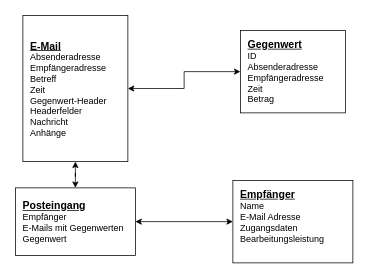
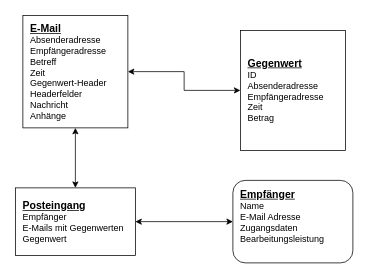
  <mxCell id="0" />
  <mxCell id="1" parent="0" />
  <mxCell id="2" style="edgeStyle=orthogonalEdgeStyle;rounded=0;orthogonalLoop=1;jettySize=auto;html=1;exitX=1;exitY=0.5;exitDx=0;exitDy=0;entryX=0;entryY=0.5;entryDx=0;entryDy=0;fontSize=12;startArrow=classic;startFill=1;" edge="1" parent="1" source="3" target="4"><mxGeometry relative="1" as="geometry" /></mxCell>
- <mxCell id="3" value="&lt;font style=&quot;&quot;&gt;&lt;span style=&quot;font-weight: bold; font-size: 14px;&quot;&gt;&lt;u&gt;E-Mail&lt;/u&gt;&lt;/span&gt;&lt;br&gt;&lt;font style=&quot;font-size: 12px;&quot;&gt;Absenderadresse&lt;br&gt;&lt;/font&gt;Empfängeradresse&lt;br&gt;Betreff&lt;br&gt;Zeit&lt;br&gt;Gegenwert-Header&lt;br&gt;Headerfelder&lt;br&gt;Nachricht&lt;br&gt;Anhänge&lt;br&gt;&lt;/font&gt;" style="rounded=0;whiteSpace=wrap;html=1;align=left;spacingLeft=8;" vertex="1" parent="1"><mxGeometry x="30" y="20" width="140" height="195" as="geometry" /></mxCell>
- <mxCell id="4" value="&lt;font style=&quot;&quot;&gt;&lt;span style=&quot;font-weight: bold; font-size: 14px;&quot;&gt;&lt;u&gt;Gegenwert&lt;/u&gt;&lt;/span&gt;&lt;br&gt;&lt;font style=&quot;font-size: 12px;&quot;&gt;ID&lt;br&gt;Absenderadresse&lt;br&gt;&lt;/font&gt;Empfängeradresse&lt;br&gt;Zeit&lt;br&gt;Betrag&lt;br&gt;&lt;/font&gt;" style="rounded=0;whiteSpace=wrap;html=1;align=left;spacingLeft=8;" vertex="1" parent="1"><mxGeometry x="320" y="40" width="140" height="110" as="geometry" /></mxCell>
+ <mxCell id="3" value="&lt;font style=&quot;&quot;&gt;&lt;span style=&quot;font-weight: bold; font-size: 14px;&quot;&gt;&lt;u&gt;E-Mail&lt;/u&gt;&lt;/span&gt;&lt;br&gt;&lt;font style=&quot;font-size: 12px;&quot;&gt;Absenderadresse&lt;br&gt;&lt;/font&gt;Empfängeradresse&lt;br&gt;Betreff&lt;br&gt;Zeit&lt;br&gt;Gegenwert-Header&lt;br&gt;Headerfelder&lt;br&gt;Nachricht&lt;br&gt;Anhänge&lt;br&gt;&lt;/font&gt;" style="rounded=0;whiteSpace=wrap;html=1;align=left;spacingLeft=8;" vertex="1" parent="1"><mxGeometry x="30" y="20" width="140" height="150" as="geometry" /></mxCell>
+ <mxCell id="4" value="&lt;font style=&quot;&quot;&gt;&lt;span style=&quot;font-weight: bold; font-size: 14px;&quot;&gt;&lt;u&gt;Gegenwert&lt;/u&gt;&lt;/span&gt;&lt;br&gt;&lt;font style=&quot;font-size: 12px;&quot;&gt;ID&lt;br&gt;Absenderadresse&lt;br&gt;&lt;/font&gt;Empfängeradresse&lt;br&gt;Zeit&lt;br&gt;Betrag&lt;br&gt;&lt;/font&gt;" style="rounded=0;whiteSpace=wrap;html=1;align=left;spacingLeft=8;" vertex="1" parent="1"><mxGeometry x="320" y="40" width="140" height="160" as="geometry" /></mxCell>
  <mxCell id="5" style="edgeStyle=orthogonalEdgeStyle;rounded=0;orthogonalLoop=1;jettySize=auto;html=1;exitX=1;exitY=0.5;exitDx=0;exitDy=0;fontSize=12;startArrow=classic;startFill=1;" edge="1" parent="1" source="6" target="8"><mxGeometry relative="1" as="geometry" /></mxCell>
  <mxCell id="6" value="&lt;font style=&quot;&quot;&gt;&lt;span style=&quot;font-weight: bold; font-size: 14px;&quot;&gt;&lt;u&gt;Posteingang&lt;/u&gt;&lt;/span&gt;&lt;br&gt;Empfänger&lt;br&gt;E-Mails mit Gegenwerten&lt;br&gt;Gegenwert&lt;br&gt;&lt;/font&gt;" style="rounded=0;whiteSpace=wrap;html=1;align=left;spacingLeft=8;" vertex="1" parent="1"><mxGeometry x="20" y="250" width="160" height="90" as="geometry" /></mxCell>
  <mxCell id="7" style="edgeStyle=orthogonalEdgeStyle;rounded=0;orthogonalLoop=1;jettySize=auto;html=1;exitX=0.5;exitY=1;exitDx=0;exitDy=0;fontSize=12;startArrow=classic;startFill=1;" edge="1" parent="1" source="3" target="6"><mxGeometry relative="1" as="geometry"><mxPoint x="120" y="240" as="sourcePoint" /><mxPoint x="270" y="240" as="targetPoint" /></mxGeometry></mxCell>
- <mxCell id="8" value="&lt;font style=&quot;&quot;&gt;&lt;span style=&quot;font-weight: bold; font-size: 14px;&quot;&gt;&lt;u&gt;Empfänger&lt;/u&gt;&lt;/span&gt;&lt;br&gt;Name&lt;br&gt;E-Mail Adresse&lt;br&gt;Zugangsdaten&lt;br&gt;Bearbeitungsleistung&lt;br&gt;&lt;br&gt;&lt;/font&gt;" style="rounded=0;whiteSpace=wrap;html=1;align=left;spacingLeft=8;" vertex="1" parent="1"><mxGeometry x="310" y="240" width="160" height="110" as="geometry" /></mxCell>
+ <mxCell id="8" value="&lt;font style=&quot;&quot;&gt;&lt;span style=&quot;font-weight: bold; font-size: 14px;&quot;&gt;&lt;u&gt;Empfänger&lt;/u&gt;&lt;/span&gt;&lt;br&gt;Name&lt;br&gt;E-Mail Adresse&lt;br&gt;Zugangsdaten&lt;br&gt;Bearbeitungsleistung&lt;br&gt;&lt;br&gt;&lt;/font&gt;" style="whiteSpace=wrap;html=1;align=left;spacingLeft=8;rounded=1;" vertex="1" parent="1"><mxGeometry x="310" y="240" width="160" height="110" as="geometry" /></mxCell>
